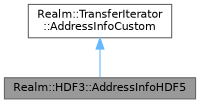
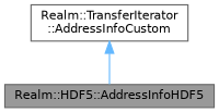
  digraph {
    node [color=gray40 fontname=Helvetica fontsize=10 shape=box style=filled]
-   n1 [fillcolor=grey60 fontcolor=black height=0.2 label="Realm::HDF3::AddressInfoHDF5" width=0.4]
+   n1 [fillcolor=grey60 fontcolor=black height=0.2 label="Realm::HDF5::AddressInfoHDF5" width=0.4]
    n2 [fillcolor=white height=0.2 label="Realm::TransferIterator\l::AddressInfoCustom" width=0.4]
    n2 -> n1 [color=steelblue1 dir=back fontname=Helvetica fontsize=10 labelfontname=Helvetica labelfontsize=10 style=solid]
  }
